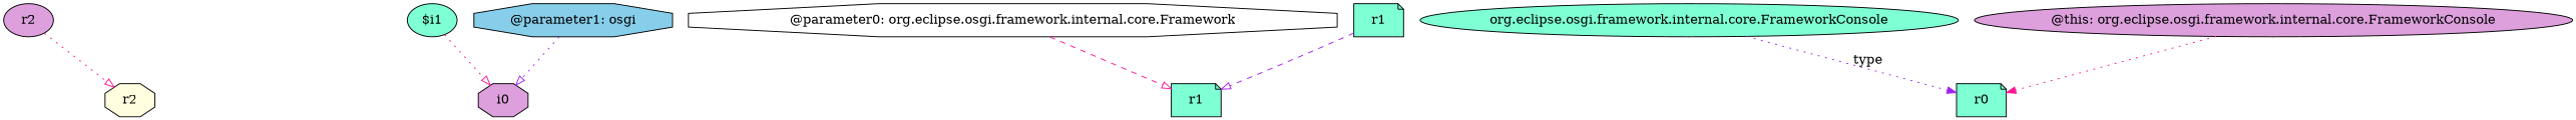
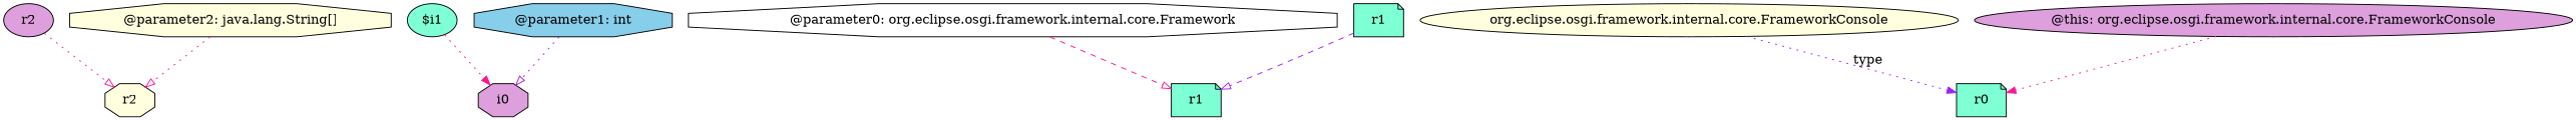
  digraph {
    node [fillcolor=aquamarine shape=octagon style=filled]
    edge [arrowhead=onormal color=deeppink style=dotted]
    n1 [fillcolor=plum label=r2 shape=ellipse]
    n2 [fillcolor=lightyellow label=r2]
    n3 [label="$i1" shape=ellipse]
    n4 [fillcolor=plum label=i0]
    n5 [fillcolor=white label="@parameter0: org.eclipse.osgi.framework.internal.core.Framework"]
    n6 [label=r1 shape=note]
-   n7 [fillcolor=skyblue label="@parameter1: osgi"]
-   n9 [label="org.eclipse.osgi.framework.internal.core.FrameworkConsole" shape=ellipse]
+   n7 [fillcolor=skyblue label="@parameter1: int"]
+   n8 [fillcolor=lightyellow label="@parameter2: java.lang.String[]"]
+   n9 [fillcolor=lightyellow label="org.eclipse.osgi.framework.internal.core.FrameworkConsole" shape=ellipse]
    n10 [label=r0 shape=note]
    n11 [fillcolor=plum label="@this: org.eclipse.osgi.framework.internal.core.FrameworkConsole" shape=ellipse]
    n12 [label=r1 shape=note]
    n1 -> n2
-   n3 -> n4
+   n3 -> n4 [arrowhead=normal]
    n5 -> n6 [style=dashed]
    n7 -> n4 [color=purple]
+   n8 -> n2
    n9 -> n10 [arrowhead=normal color=purple label=type]
    n11 -> n10 [arrowhead=normal]
    n12 -> n6 [color=purple style=dashed]
  }
